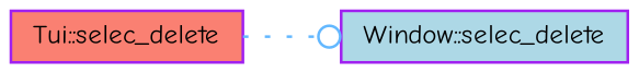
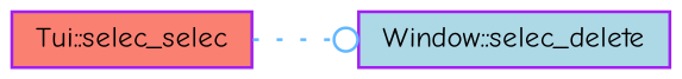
  digraph {
    rankdir=LR
    fontname="Comic Neue"
    node [color=purple fontname="Comic Neue" fontsize=10 shape=box style=filled]
-   n1 [fillcolor=salmon fontcolor=black height=0.2 label="Tui::selec_delete" width=0.4]
+   n1 [fillcolor=salmon fontcolor=black height=0.2 label="Tui::selec_selec" width=0.4]
    n2 [fillcolor=lightblue height=0.2 label="Window::selec_delete" width=0.4]
    n1 -> n2 [color=steelblue1 fontname="Comic Neue" fontsize=10 labelfontname=Helvetica labelfontsize=10 style=dotted arrowhead=odot]
  }
